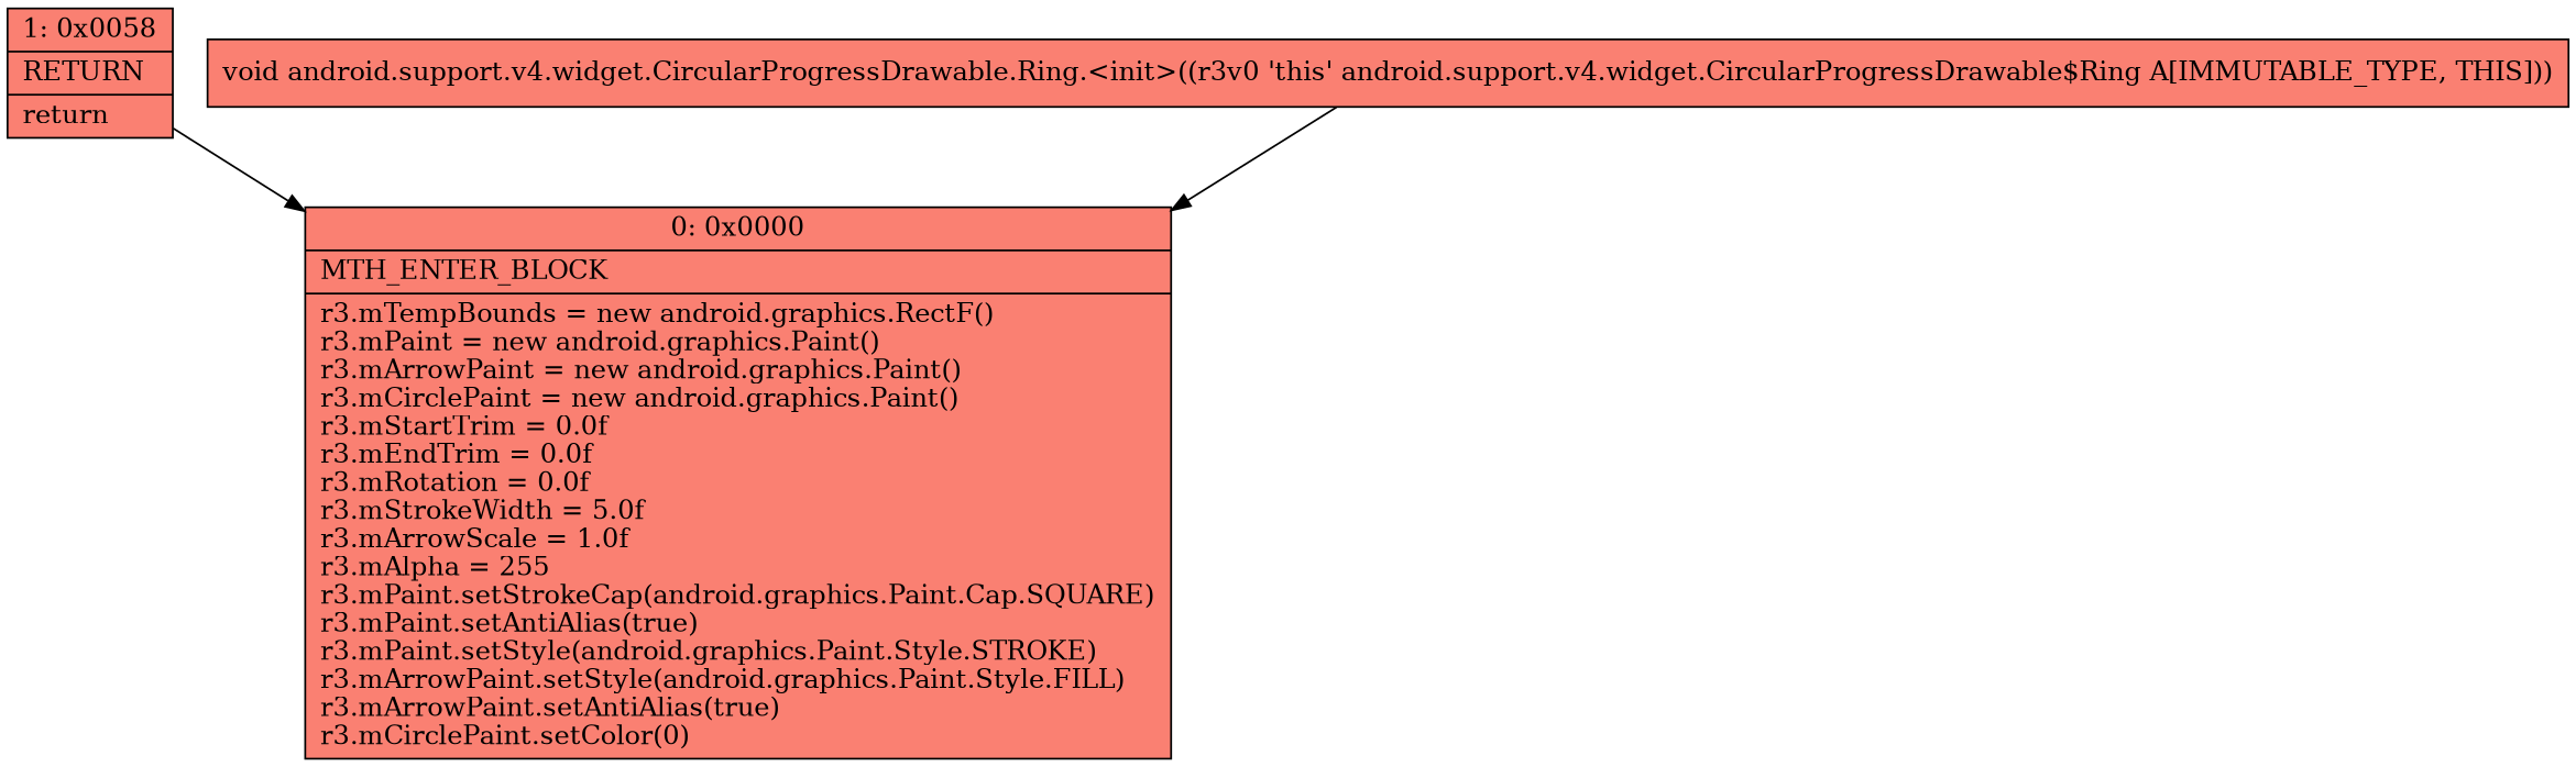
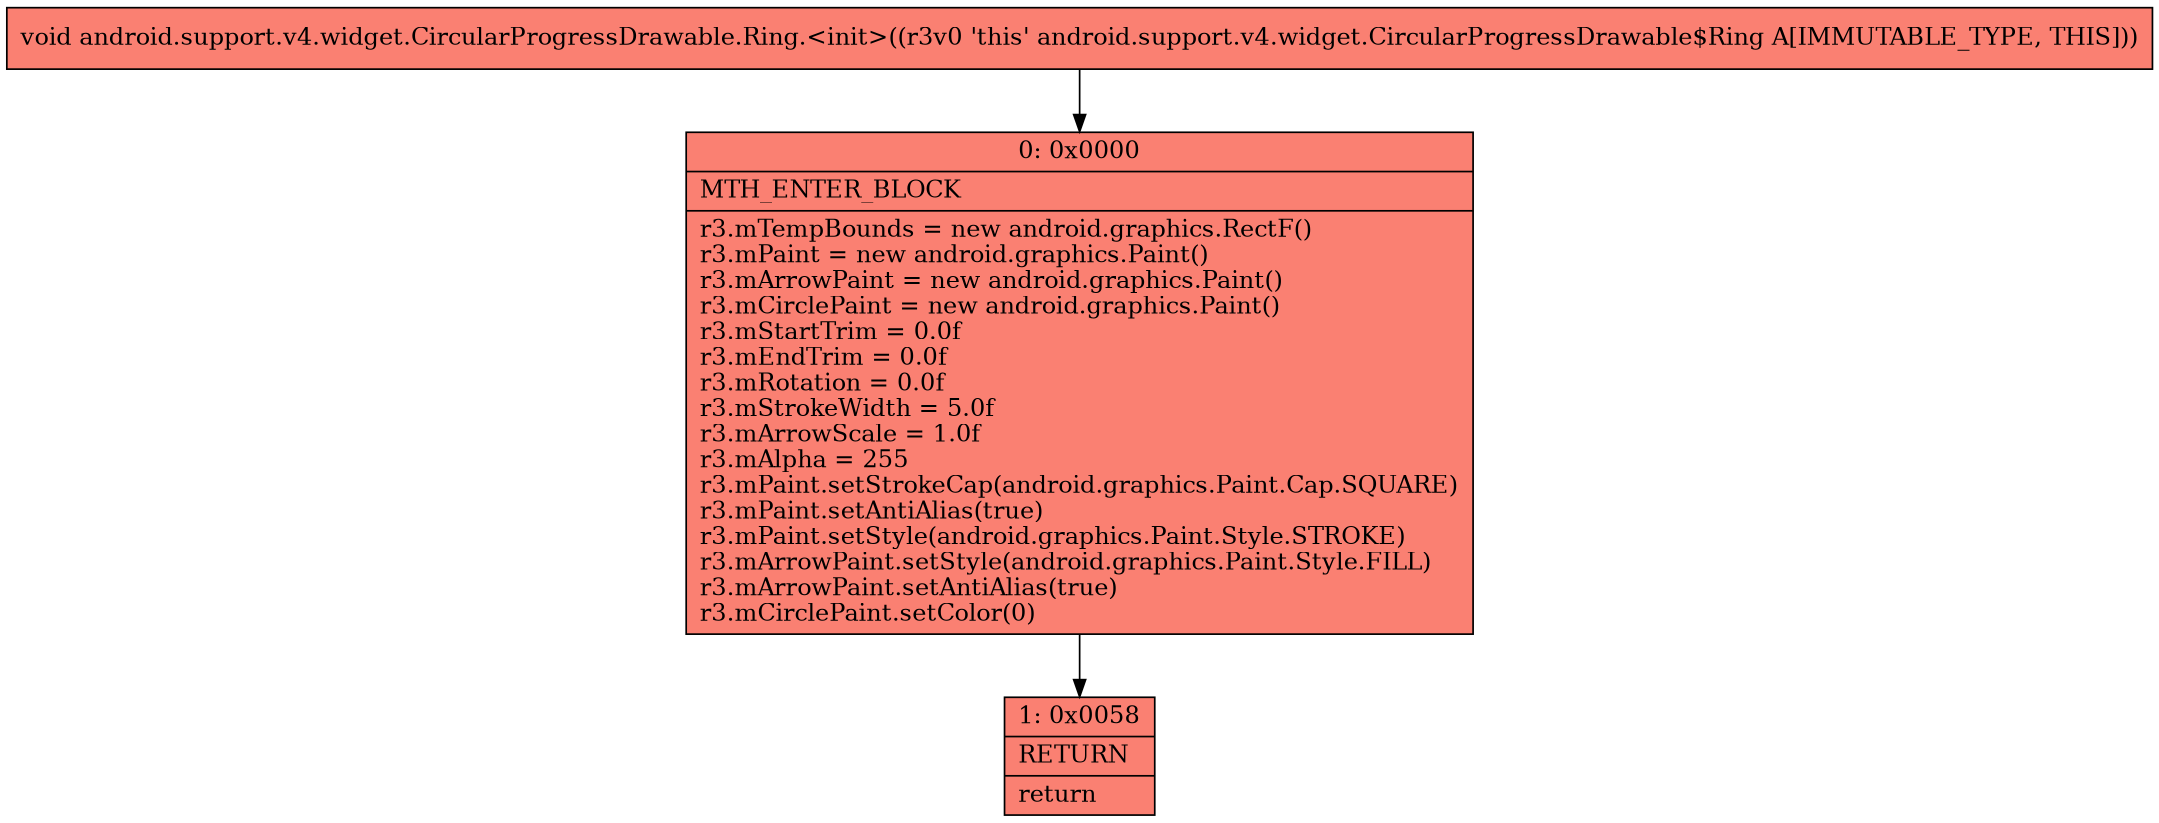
  digraph {
    node [shape=record style=filled fillcolor=salmon]
    n1 [label="{0\:\ 0x0000|MTH_ENTER_BLOCK\l|r3.mTempBounds = new android.graphics.RectF()\lr3.mPaint = new android.graphics.Paint()\lr3.mArrowPaint = new android.graphics.Paint()\lr3.mCirclePaint = new android.graphics.Paint()\lr3.mStartTrim = 0.0f\lr3.mEndTrim = 0.0f\lr3.mRotation = 0.0f\lr3.mStrokeWidth = 5.0f\lr3.mArrowScale = 1.0f\lr3.mAlpha = 255\lr3.mPaint.setStrokeCap(android.graphics.Paint.Cap.SQUARE)\lr3.mPaint.setAntiAlias(true)\lr3.mPaint.setStyle(android.graphics.Paint.Style.STROKE)\lr3.mArrowPaint.setStyle(android.graphics.Paint.Style.FILL)\lr3.mArrowPaint.setAntiAlias(true)\lr3.mCirclePaint.setColor(0)\l}"]
    n2 [label="{1\:\ 0x0058|RETURN\l|return\l}"]
    n3 [label="{void android.support.v4.widget.CircularProgressDrawable.Ring.\<init\>((r3v0 'this' android.support.v4.widget.CircularProgressDrawable$Ring A[IMMUTABLE_TYPE, THIS])) }"]
-   n2 -> n1
+   n1 -> n2
    n3 -> n1
  }
